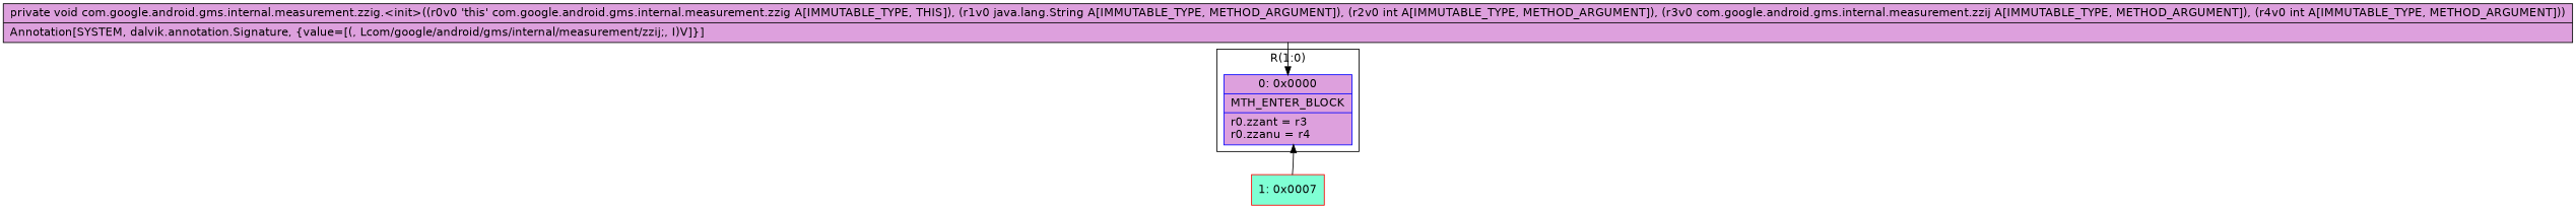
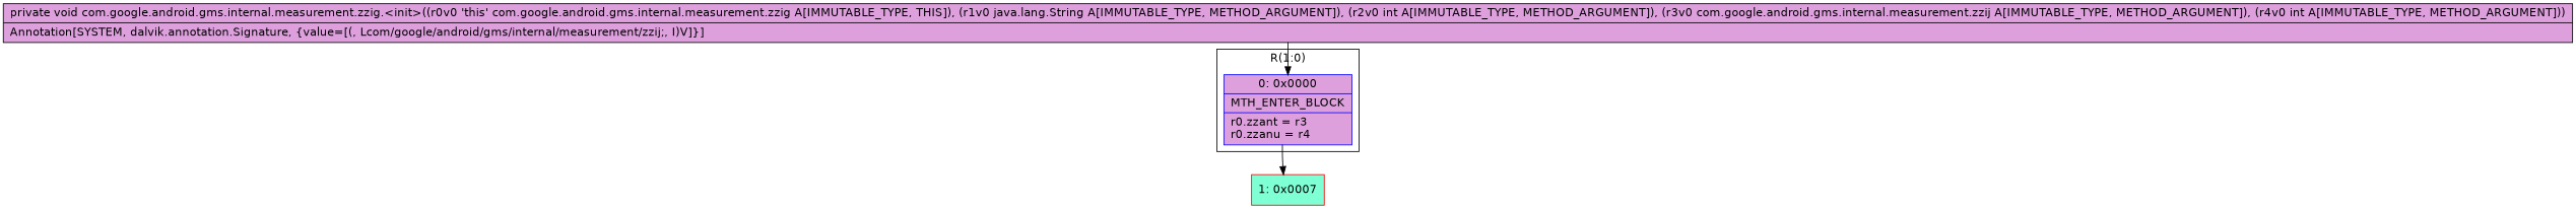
  digraph {
    fontname="DejaVu Sans"
    node [shape=record style=filled fillcolor=plum fontname="DejaVu Sans"]
    edge [fontname="DejaVu Sans"]
    n1 [color=blue label="{0\:\ 0x0000|MTH_ENTER_BLOCK\l|r0.zzant = r3\lr0.zzanu = r4\l}"]
    n2 [color=red label="{1\:\ 0x0007}" fillcolor=aquamarine]
    n3 [label="{private void com.google.android.gms.internal.measurement.zzig.\<init\>((r0v0 'this' com.google.android.gms.internal.measurement.zzig A[IMMUTABLE_TYPE, THIS]), (r1v0 java.lang.String A[IMMUTABLE_TYPE, METHOD_ARGUMENT]), (r2v0 int A[IMMUTABLE_TYPE, METHOD_ARGUMENT]), (r3v0 com.google.android.gms.internal.measurement.zzij A[IMMUTABLE_TYPE, METHOD_ARGUMENT]), (r4v0 int A[IMMUTABLE_TYPE, METHOD_ARGUMENT]))  | Annotation[SYSTEM, dalvik.annotation.Signature, \{value=[(, Lcom\/google\/android\/gms\/internal\/measurement\/zzij;, I)V]\}]\l}"]
    subgraph cluster_1 {
      label="R(1:0)"
      n1
    }
-   n2 -> n1
+   n1 -> n2
    n3 -> n1
  }
